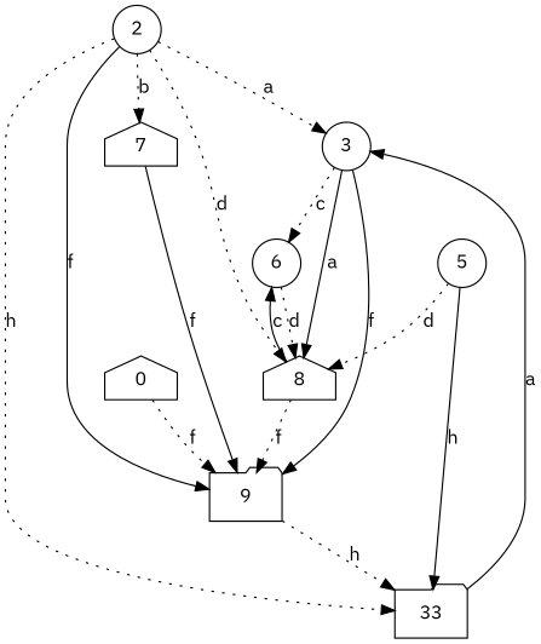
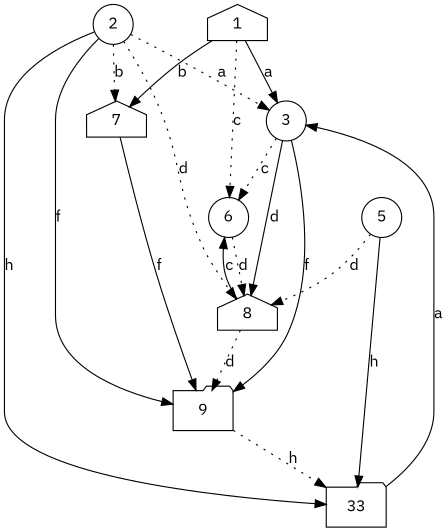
  strict digraph {
    fontname="IBM Plex Sans"
    node [fontname="IBM Plex Sans" shape=circle]
    edge [fontname="IBM Plex Sans" style=dotted]
    3
+   1 [shape=house]
    n3 [label=7 shape=house]
    6
    8 [shape=house]
    9 [shape=folder]
    2
    n8 [label=33 shape=folder]
    5
-   0 [shape=house]
    3 -> 6 [label=c]
-   3 -> 8 [label=a style=solid]
+   3 -> 8 [label=d style=solid]
    3 -> 9 [label=f style=solid]
+   1 -> 3 [label=a style=solid]
+   1 -> n3 [label=b style=solid]
+   1 -> 6 [label=c]
    n3 -> 9 [label=f style=solid]
    6 -> 8 [label=d]
    8 -> 6 [label=c style=solid]
-   8 -> 9 [label=f]
+   8 -> 9 [label=d]
    9 -> n8 [label=h]
    2 -> 3 [label=a]
    2 -> n3 [label=b]
    2 -> 8 [label=d]
    2 -> 9 [label=f style=solid]
-   2 -> n8 [label=h]
+   2 -> n8 [label=h style=solid]
    n8 -> 3 [label=a style=solid]
    5 -> 8 [label=d]
    5 -> n8 [label=h style=solid]
-   0 -> 9 [label=f]
  }
